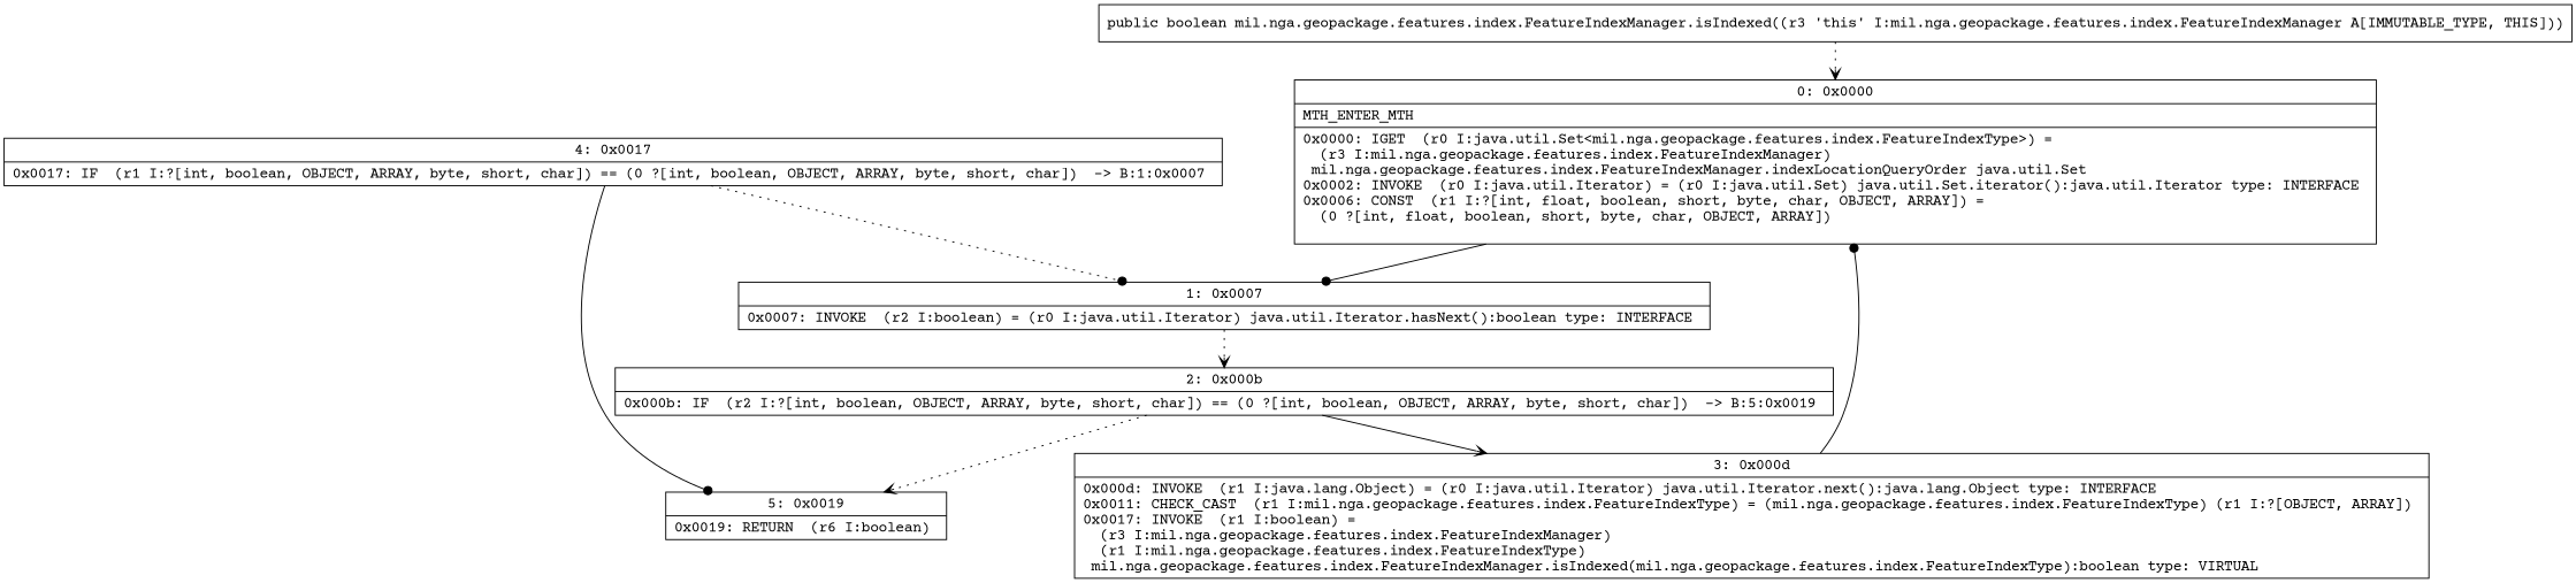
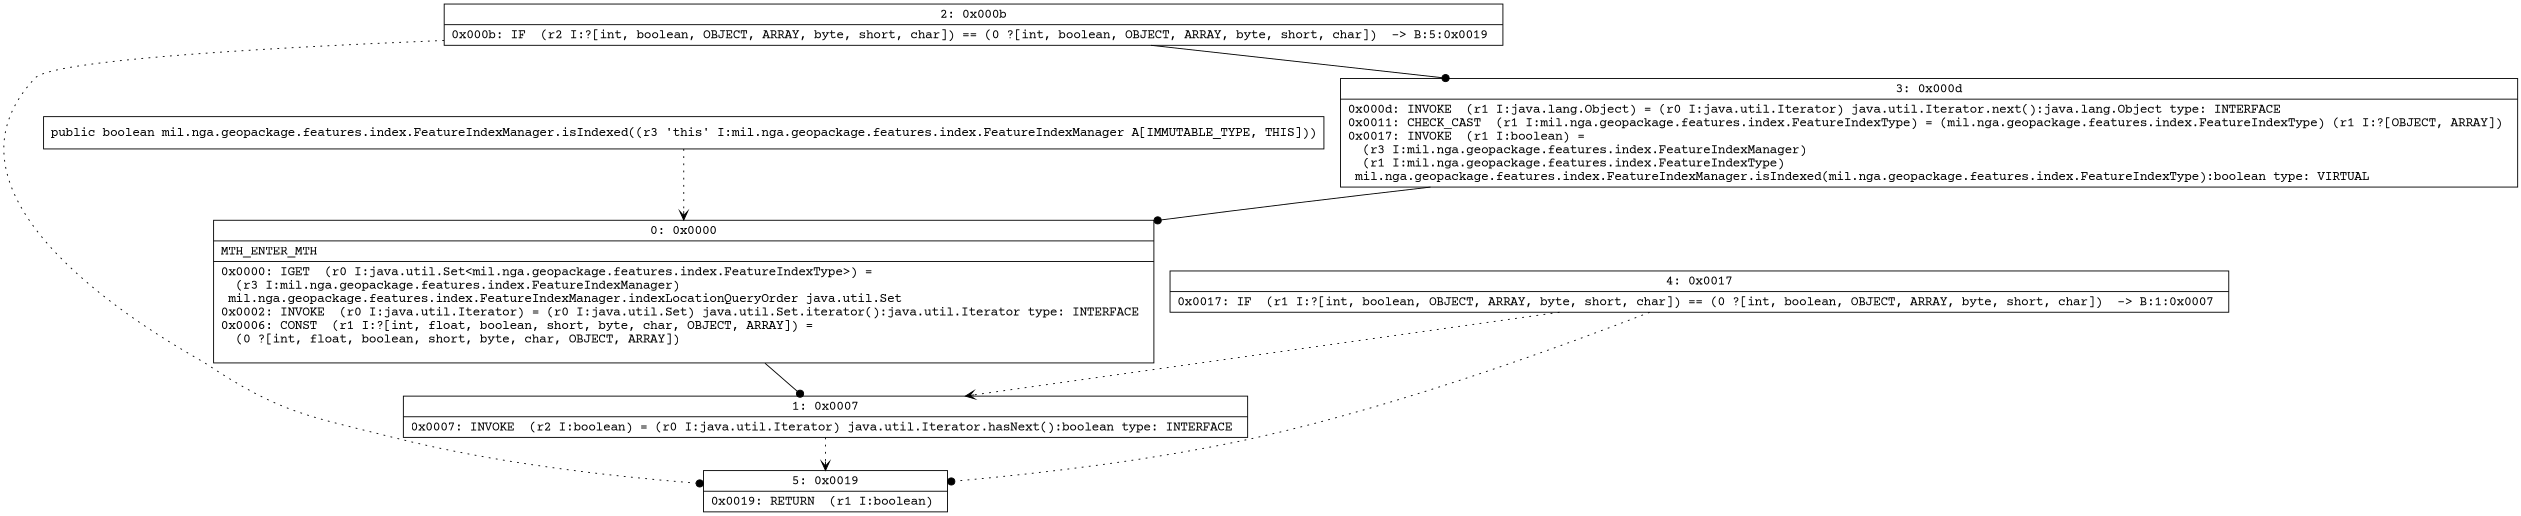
  digraph {
    fontname="Courier Prime"
    node [fontname="Courier Prime" shape=record]
    edge [arrowhead=dot fontname="Courier Prime" style=solid]
    n1 [label="{0\:\ 0x0000|MTH_ENTER_MTH\l|0x0000: IGET  (r0 I:java.util.Set\<mil.nga.geopackage.features.index.FeatureIndexType\>) = \l  (r3 I:mil.nga.geopackage.features.index.FeatureIndexManager)\l mil.nga.geopackage.features.index.FeatureIndexManager.indexLocationQueryOrder java.util.Set \l0x0002: INVOKE  (r0 I:java.util.Iterator) = (r0 I:java.util.Set) java.util.Set.iterator():java.util.Iterator type: INTERFACE \l0x0006: CONST  (r1 I:?[int, float, boolean, short, byte, char, OBJECT, ARRAY]) = \l  (0 ?[int, float, boolean, short, byte, char, OBJECT, ARRAY])\l \l}"]
    n2 [label="{1\:\ 0x0007|0x0007: INVOKE  (r2 I:boolean) = (r0 I:java.util.Iterator) java.util.Iterator.hasNext():boolean type: INTERFACE \l}"]
    n3 [label="{2\:\ 0x000b|0x000b: IF  (r2 I:?[int, boolean, OBJECT, ARRAY, byte, short, char]) == (0 ?[int, boolean, OBJECT, ARRAY, byte, short, char])  \-\> B:5:0x0019 \l}"]
    n4 [label="{3\:\ 0x000d|0x000d: INVOKE  (r1 I:java.lang.Object) = (r0 I:java.util.Iterator) java.util.Iterator.next():java.lang.Object type: INTERFACE \l0x0011: CHECK_CAST  (r1 I:mil.nga.geopackage.features.index.FeatureIndexType) = (mil.nga.geopackage.features.index.FeatureIndexType) (r1 I:?[OBJECT, ARRAY]) \l0x0017: INVOKE  (r1 I:boolean) = \l  (r3 I:mil.nga.geopackage.features.index.FeatureIndexManager)\l  (r1 I:mil.nga.geopackage.features.index.FeatureIndexType)\l mil.nga.geopackage.features.index.FeatureIndexManager.isIndexed(mil.nga.geopackage.features.index.FeatureIndexType):boolean type: VIRTUAL \l}"]
-   n5 [label="{5\:\ 0x0019|0x0019: RETURN  (r6 I:boolean) \l}"]
+   n5 [label="{5\:\ 0x0019|0x0019: RETURN  (r1 I:boolean) \l}"]
    n6 [label="{4\:\ 0x0017|0x0017: IF  (r1 I:?[int, boolean, OBJECT, ARRAY, byte, short, char]) == (0 ?[int, boolean, OBJECT, ARRAY, byte, short, char])  \-\> B:1:0x0007 \l}"]
    n7 [label="{public boolean mil.nga.geopackage.features.index.FeatureIndexManager.isIndexed((r3 'this' I:mil.nga.geopackage.features.index.FeatureIndexManager A[IMMUTABLE_TYPE, THIS])) }"]
    n1 -> n2
-   n2 -> n3 [arrowhead=vee style=dotted]
-   n3 -> n4 [arrowhead=vee]
-   n3 -> n5 [arrowhead=vee style=dotted]
+   n2 -> n5 [arrowhead=vee style=dotted]
+   n3 -> n4
+   n3 -> n5 [style=dotted]
    n4 -> n1
-   n6 -> n2 [style=dotted]
-   n6 -> n5
+   n6 -> n2 [arrowhead=vee style=dotted]
+   n6 -> n5 [style=dotted]
    n7 -> n1 [arrowhead=vee style=dotted]
  }
